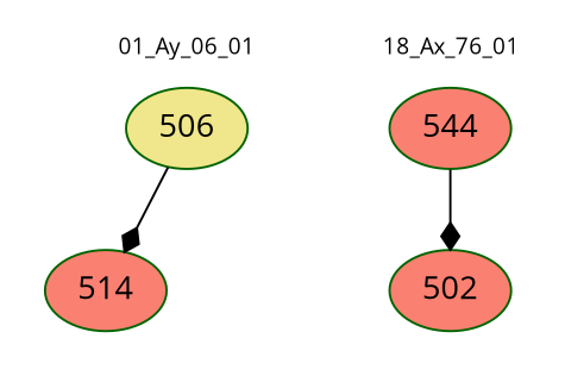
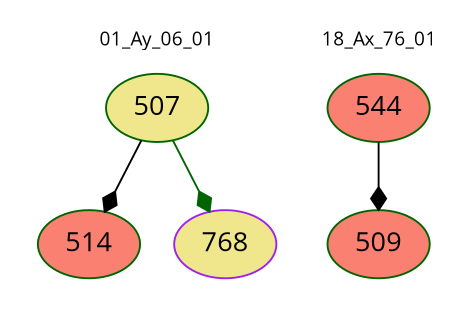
  digraph {
    fontname="Open Sans"
    node [color=darkgreen fillcolor=salmon fontname="Open Sans" style=filled]
    edge [arrowhead=diamond color=black fontname="Open Sans"]
-   n1 [fillcolor=khaki label=506]
+   n1 [fillcolor=khaki label=507]
    n2 [label=514]
+   n3 [color=purple fillcolor=khaki label=768]
    n4 [label=544]
-   n5 [label=502]
+   n5 [label=509]
    subgraph cluster_1 {
      color=white
      fontsize=10
      label="01_Ay_06_01"
      n1
      n2
+     n3
    }
    subgraph cluster_2 {
      color=white
      fontsize=10
      label="18_Ax_76_01"
      n4
      n5
    }
    n1 -> n2
+   n1 -> n3 [color=darkgreen]
    n4 -> n5
  }
